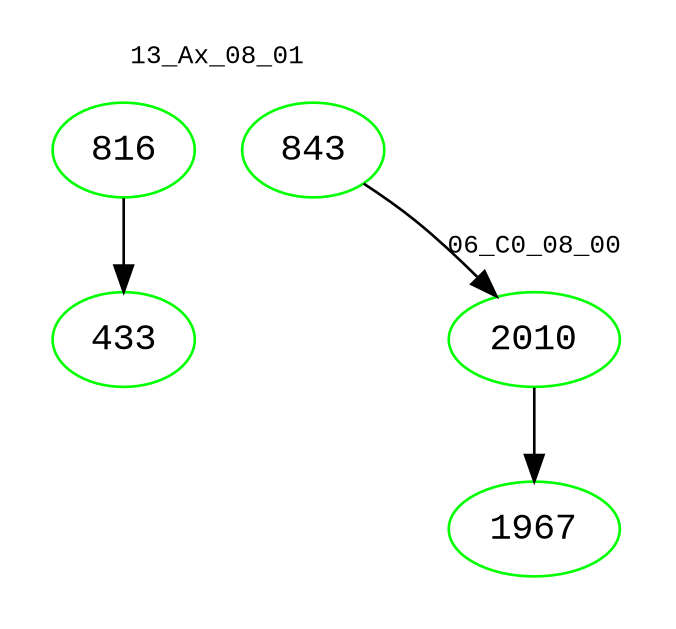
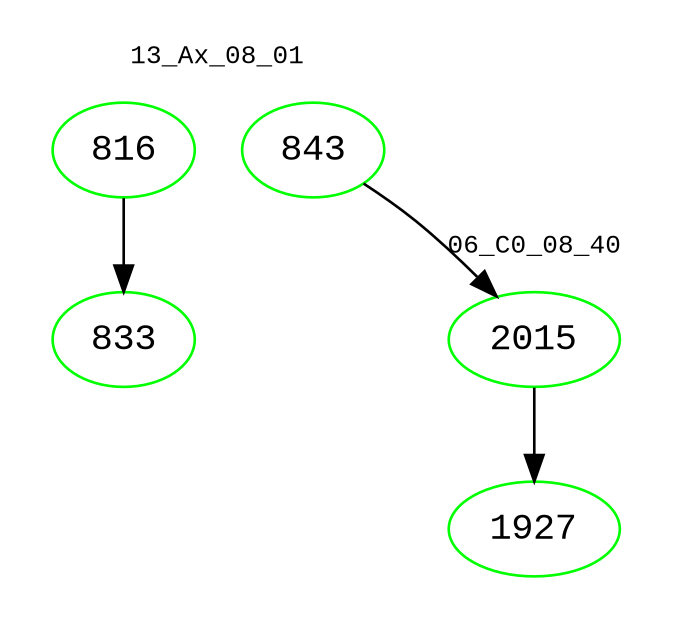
  digraph {
    fontname="Liberation Mono"
    node [color=green fontname="Liberation Mono"]
    edge [color=black fontname="Liberation Mono"]
    n1 [label=843]
    n2 [label=816]
-   n3 [label=433]
-   n4 [label=2010]
-   n5 [label=1967]
+   n3 [label=833]
+   n4 [label=2015]
+   n5 [label=1927]
    subgraph cluster_1 {
      color=white
      fontsize=10
      label="13_Ax_08_01"
      n1
      n2
      n3
    }
    subgraph cluster_2 {
      color=white
      fontsize=10
-     label="06_C0_08_00"
+     label="06_C0_08_40"
      n4
      n5
    }
    n1 -> n4
    n2 -> n3
    n4 -> n5
  }
